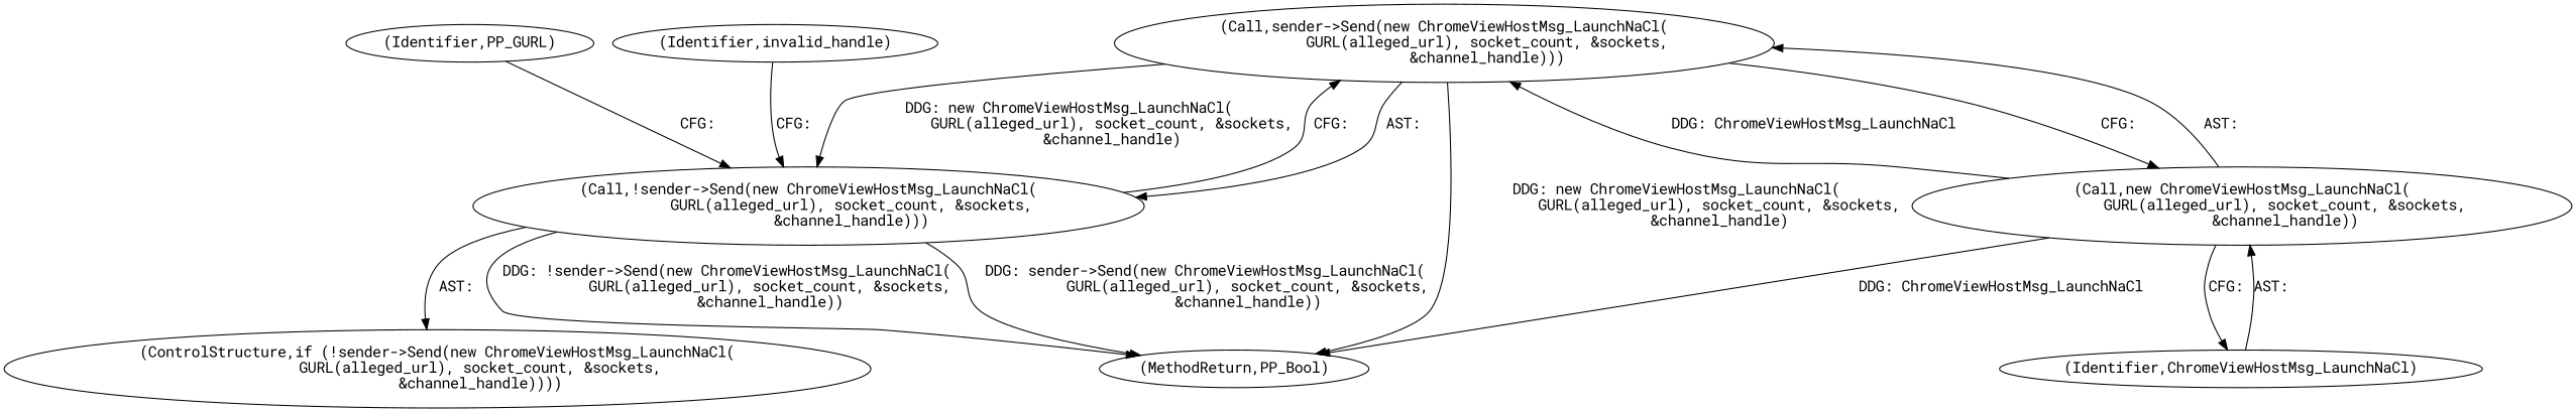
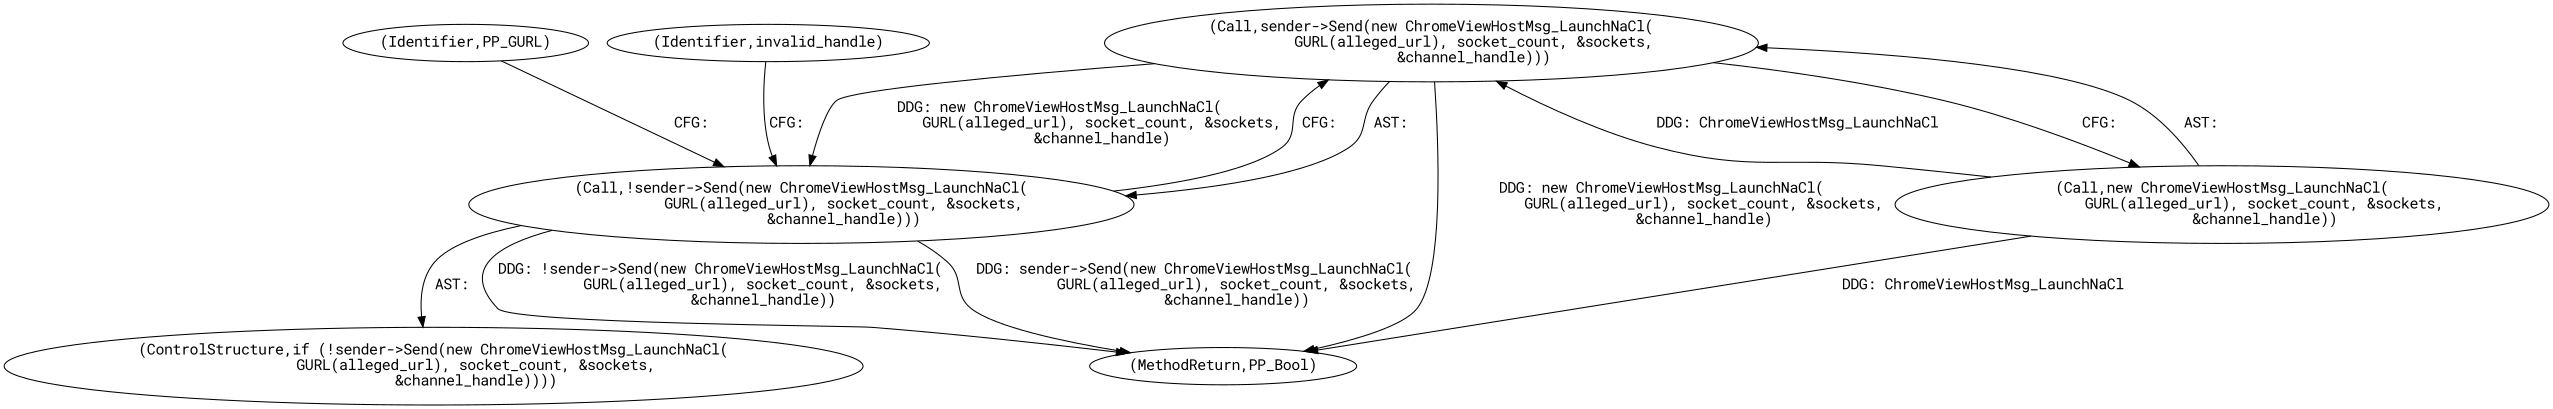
  digraph {
    fontname="Roboto Mono"
    node [fontname="Roboto Mono"]
    edge [fontname="Roboto Mono"]
    n1 [label="(Call,sender->Send(new ChromeViewHostMsg_LaunchNaCl(\n          GURL(alleged_url), socket_count, &sockets,\n          &channel_handle)))"]
    n2 [label="(Call,new ChromeViewHostMsg_LaunchNaCl(\n          GURL(alleged_url), socket_count, &sockets,\n          &channel_handle))"]
    n3 [label="(Call,!sender->Send(new ChromeViewHostMsg_LaunchNaCl(\n          GURL(alleged_url), socket_count, &sockets,\n          &channel_handle)))"]
    n4 [label="(MethodReturn,PP_Bool)"]
-   n5 [label="(Identifier,ChromeViewHostMsg_LaunchNaCl)"]
    n6 [label="(ControlStructure,if (!sender->Send(new ChromeViewHostMsg_LaunchNaCl(\n          GURL(alleged_url), socket_count, &sockets,\n          &channel_handle))))"]
    n7 [label="(Identifier,PP_GURL)"]
    n8 [label="(Identifier,invalid_handle)"]
    n1 -> n2 [label="CFG: "]
    n1 -> n3 [label="AST: "]
    n1 -> n3 [label="DDG: new ChromeViewHostMsg_LaunchNaCl(\n          GURL(alleged_url), socket_count, &sockets,\n          &channel_handle)"]
    n1 -> n4 [label="DDG: new ChromeViewHostMsg_LaunchNaCl(\n          GURL(alleged_url), socket_count, &sockets,\n          &channel_handle)"]
    n2 -> n1 [label="AST: "]
    n2 -> n1 [label="DDG: ChromeViewHostMsg_LaunchNaCl"]
    n2 -> n4 [label="DDG: ChromeViewHostMsg_LaunchNaCl"]
-   n2 -> n5 [label="CFG: "]
    n3 -> n1 [label="CFG: "]
    n3 -> n4 [label="DDG: sender->Send(new ChromeViewHostMsg_LaunchNaCl(\n          GURL(alleged_url), socket_count, &sockets,\n          &channel_handle))"]
    n3 -> n4 [label="DDG: !sender->Send(new ChromeViewHostMsg_LaunchNaCl(\n          GURL(alleged_url), socket_count, &sockets,\n          &channel_handle))"]
    n3 -> n6 [label="AST: "]
-   n5 -> n2 [label="AST: "]
    n7 -> n3 [label="CFG: "]
    n8 -> n3 [label="CFG: "]
  }
